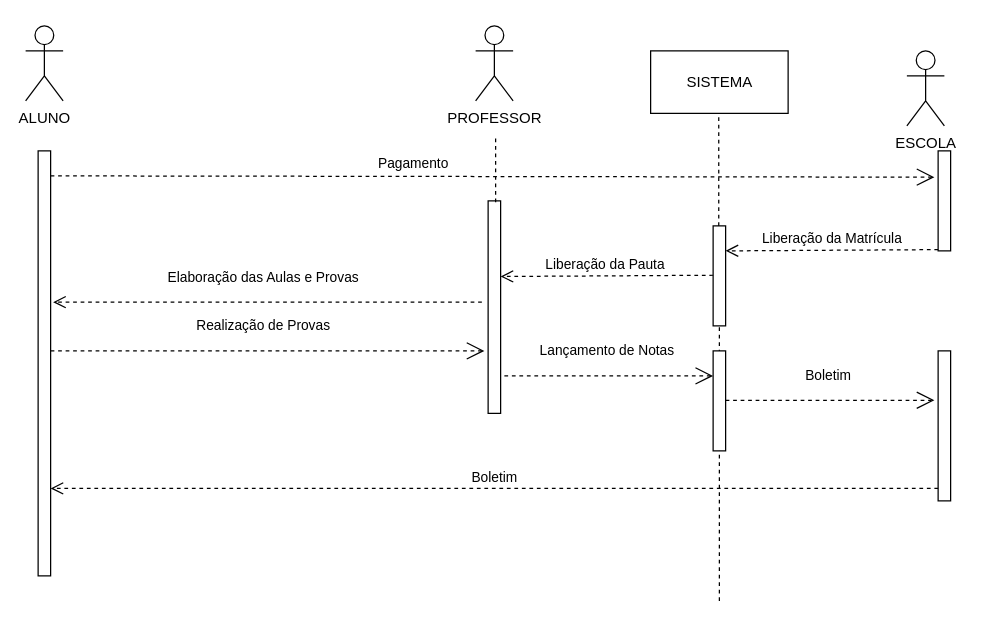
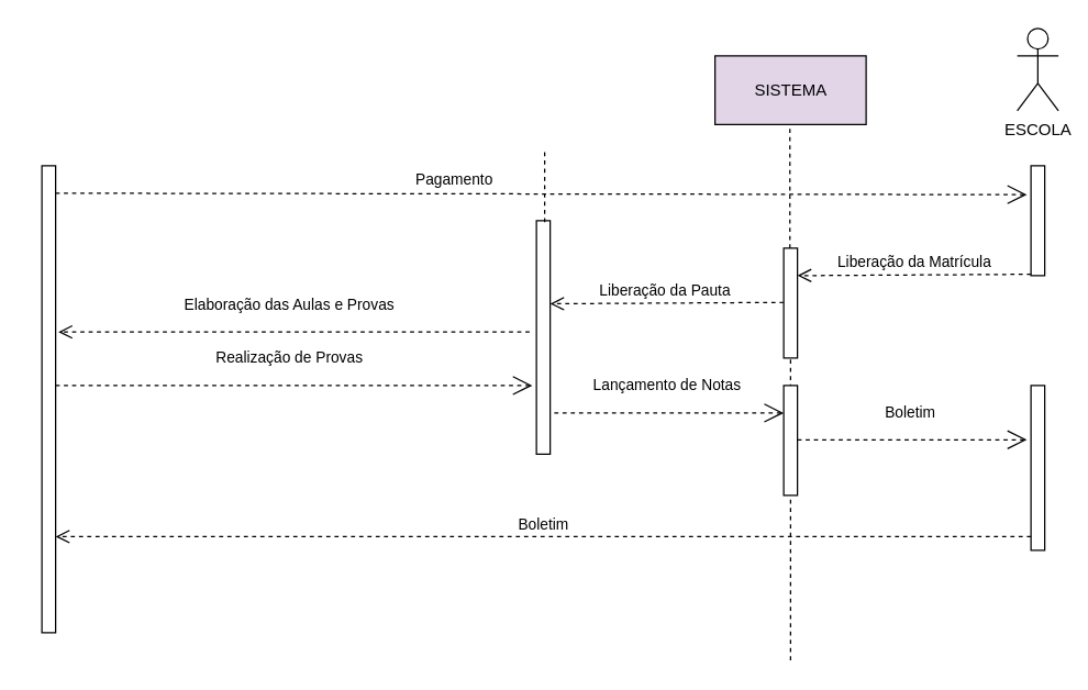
  <mxCell id="0" />
  <mxCell id="1" parent="0" />
- <mxCell id="2" value="ESCOLA" style="shape=umlActor;verticalLabelPosition=bottom;verticalAlign=top;html=1;outlineConnect=0;rounded=0;" parent="1" vertex="1"><mxGeometry x="725" y="40" width="30" height="60" as="geometry" /></mxCell>
- <mxCell id="3" value="ALUNO" style="shape=umlActor;verticalLabelPosition=bottom;verticalAlign=top;html=1;outlineConnect=0;rounded=0;" parent="1" vertex="1"><mxGeometry x="20" y="20" width="30" height="60" as="geometry" /></mxCell>
- <mxCell id="4" value="PROFESSOR" style="shape=umlActor;verticalLabelPosition=bottom;verticalAlign=top;html=1;outlineConnect=0;rounded=0;" parent="1" vertex="1"><mxGeometry x="380" y="20" width="30" height="60" as="geometry" /></mxCell>
+ <mxCell id="2" value="ESCOLA" style="shape=umlActor;verticalLabelPosition=bottom;verticalAlign=top;html=1;outlineConnect=0;rounded=0;" parent="1" vertex="1"><mxGeometry x="740" y="20" width="30" height="60" as="geometry" /></mxCell>
  <mxCell id="5" value="" style="html=1;points=[];perimeter=orthogonalPerimeter;" vertex="1" parent="1"><mxGeometry x="30" y="120" width="10" height="340" as="geometry" /></mxCell>
  <mxCell id="6" value="" style="html=1;points=[];perimeter=orthogonalPerimeter;" vertex="1" parent="1"><mxGeometry x="390" y="160" width="10" height="170" as="geometry" /></mxCell>
  <mxCell id="7" value="" style="html=1;points=[];perimeter=orthogonalPerimeter;" vertex="1" parent="1"><mxGeometry x="750" y="120" width="10" height="80" as="geometry" /></mxCell>
  <mxCell id="8" value="Pagamento" style="endArrow=open;endSize=12;dashed=1;html=1;rounded=0;entryX=-0.3;entryY=0.263;entryDx=0;entryDy=0;entryPerimeter=0;" edge="1" parent="1" target="7"><mxGeometry x="-0.18" y="10" width="160" relative="1" as="geometry"><mxPoint x="40" y="140" as="sourcePoint" /><mxPoint x="200" y="140" as="targetPoint" /><mxPoint as="offset" /></mxGeometry></mxCell>
  <mxCell id="9" value="Liberação da Matrícula" style="html=1;verticalAlign=bottom;endArrow=open;dashed=1;endSize=8;rounded=0;" edge="1" parent="1"><mxGeometry relative="1" as="geometry"><mxPoint x="750" y="199" as="sourcePoint" /><mxPoint x="580" y="200" as="targetPoint" /></mxGeometry></mxCell>
  <mxCell id="10" value="Elaboração das Aulas e Provas" style="html=1;verticalAlign=bottom;endArrow=open;dashed=1;endSize=8;rounded=0;exitX=-0.5;exitY=0.494;exitDx=0;exitDy=0;exitPerimeter=0;" edge="1" parent="1"><mxGeometry x="0.02" y="-11" relative="1" as="geometry"><mxPoint x="385" y="240.98" as="sourcePoint" /><mxPoint x="42" y="241" as="targetPoint" /><mxPoint as="offset" /></mxGeometry></mxCell>
  <mxCell id="11" value="Realização de Provas" style="endArrow=open;endSize=12;dashed=1;html=1;rounded=0;entryX=-0.3;entryY=0.706;entryDx=0;entryDy=0;entryPerimeter=0;" edge="1" parent="1" target="6"><mxGeometry x="-0.02" y="20" width="160" relative="1" as="geometry"><mxPoint x="40" y="280" as="sourcePoint" /><mxPoint x="200" y="280" as="targetPoint" /><mxPoint as="offset" /></mxGeometry></mxCell>
- <mxCell id="12" value="SISTEMA" style="html=1;" vertex="1" parent="1"><mxGeometry x="520" y="40" width="110" height="50" as="geometry" /></mxCell>
+ <mxCell id="12" value="SISTEMA" style="html=1;fillColor=#e1d5e7;" vertex="1" parent="1"><mxGeometry x="520" y="40" width="110" height="50" as="geometry" /></mxCell>
  <mxCell id="13" value="" style="endArrow=none;dashed=1;html=1;rounded=0;startArrow=none;" edge="1" parent="1" source="14"><mxGeometry width="50" height="50" relative="1" as="geometry"><mxPoint x="574.5" y="610" as="sourcePoint" /><mxPoint x="574.5" y="90" as="targetPoint" /></mxGeometry></mxCell>
  <mxCell id="14" value="" style="html=1;points=[];perimeter=orthogonalPerimeter;" vertex="1" parent="1"><mxGeometry x="570" y="180" width="10" height="80" as="geometry" /></mxCell>
  <mxCell id="15" value="" style="endArrow=none;dashed=1;html=1;rounded=0;" edge="1" parent="1" target="14"><mxGeometry width="50" height="50" relative="1" as="geometry"><mxPoint x="575" y="480" as="sourcePoint" /><mxPoint x="574.5" y="90" as="targetPoint" /></mxGeometry></mxCell>
  <mxCell id="16" value="Liberação da Pauta&amp;nbsp;" style="html=1;verticalAlign=bottom;endArrow=open;dashed=1;endSize=8;rounded=0;" edge="1" parent="1"><mxGeometry relative="1" as="geometry"><mxPoint x="570" y="219.5" as="sourcePoint" /><mxPoint x="400" y="220.5" as="targetPoint" /></mxGeometry></mxCell>
  <mxCell id="17" value="Lançamento de Notas" style="endArrow=open;endSize=12;dashed=1;html=1;rounded=0;" edge="1" parent="1"><mxGeometry x="-0.02" y="20" width="160" relative="1" as="geometry"><mxPoint x="403" y="300" as="sourcePoint" /><mxPoint x="570" y="300" as="targetPoint" /><mxPoint as="offset" /></mxGeometry></mxCell>
  <mxCell id="18" value="" style="html=1;points=[];perimeter=orthogonalPerimeter;" vertex="1" parent="1"><mxGeometry x="570" y="280" width="10" height="80" as="geometry" /></mxCell>
  <mxCell id="19" value="" style="html=1;points=[];perimeter=orthogonalPerimeter;" vertex="1" parent="1"><mxGeometry x="750" y="280" width="10" height="120" as="geometry" /></mxCell>
  <mxCell id="20" value="Boletim" style="endArrow=open;endSize=12;dashed=1;html=1;rounded=0;" edge="1" parent="1"><mxGeometry x="-0.02" y="20" width="160" relative="1" as="geometry"><mxPoint x="580" y="319.5" as="sourcePoint" /><mxPoint x="747" y="319.5" as="targetPoint" /><mxPoint as="offset" /></mxGeometry></mxCell>
  <mxCell id="21" value="Boletim" style="html=1;verticalAlign=bottom;endArrow=open;dashed=1;endSize=8;rounded=0;" edge="1" parent="1" target="5"><mxGeometry relative="1" as="geometry"><mxPoint x="750" y="390" as="sourcePoint" /><mxPoint x="580" y="391" as="targetPoint" /></mxGeometry></mxCell>
  <mxCell id="22" value="" style="endArrow=none;dashed=1;html=1;rounded=0;exitX=0.4;exitY=0.006;exitDx=0;exitDy=0;exitPerimeter=0;" edge="1" parent="1"><mxGeometry width="50" height="50" relative="1" as="geometry"><mxPoint x="396" y="161.02" as="sourcePoint" /><mxPoint x="396" y="110" as="targetPoint" /></mxGeometry></mxCell>
